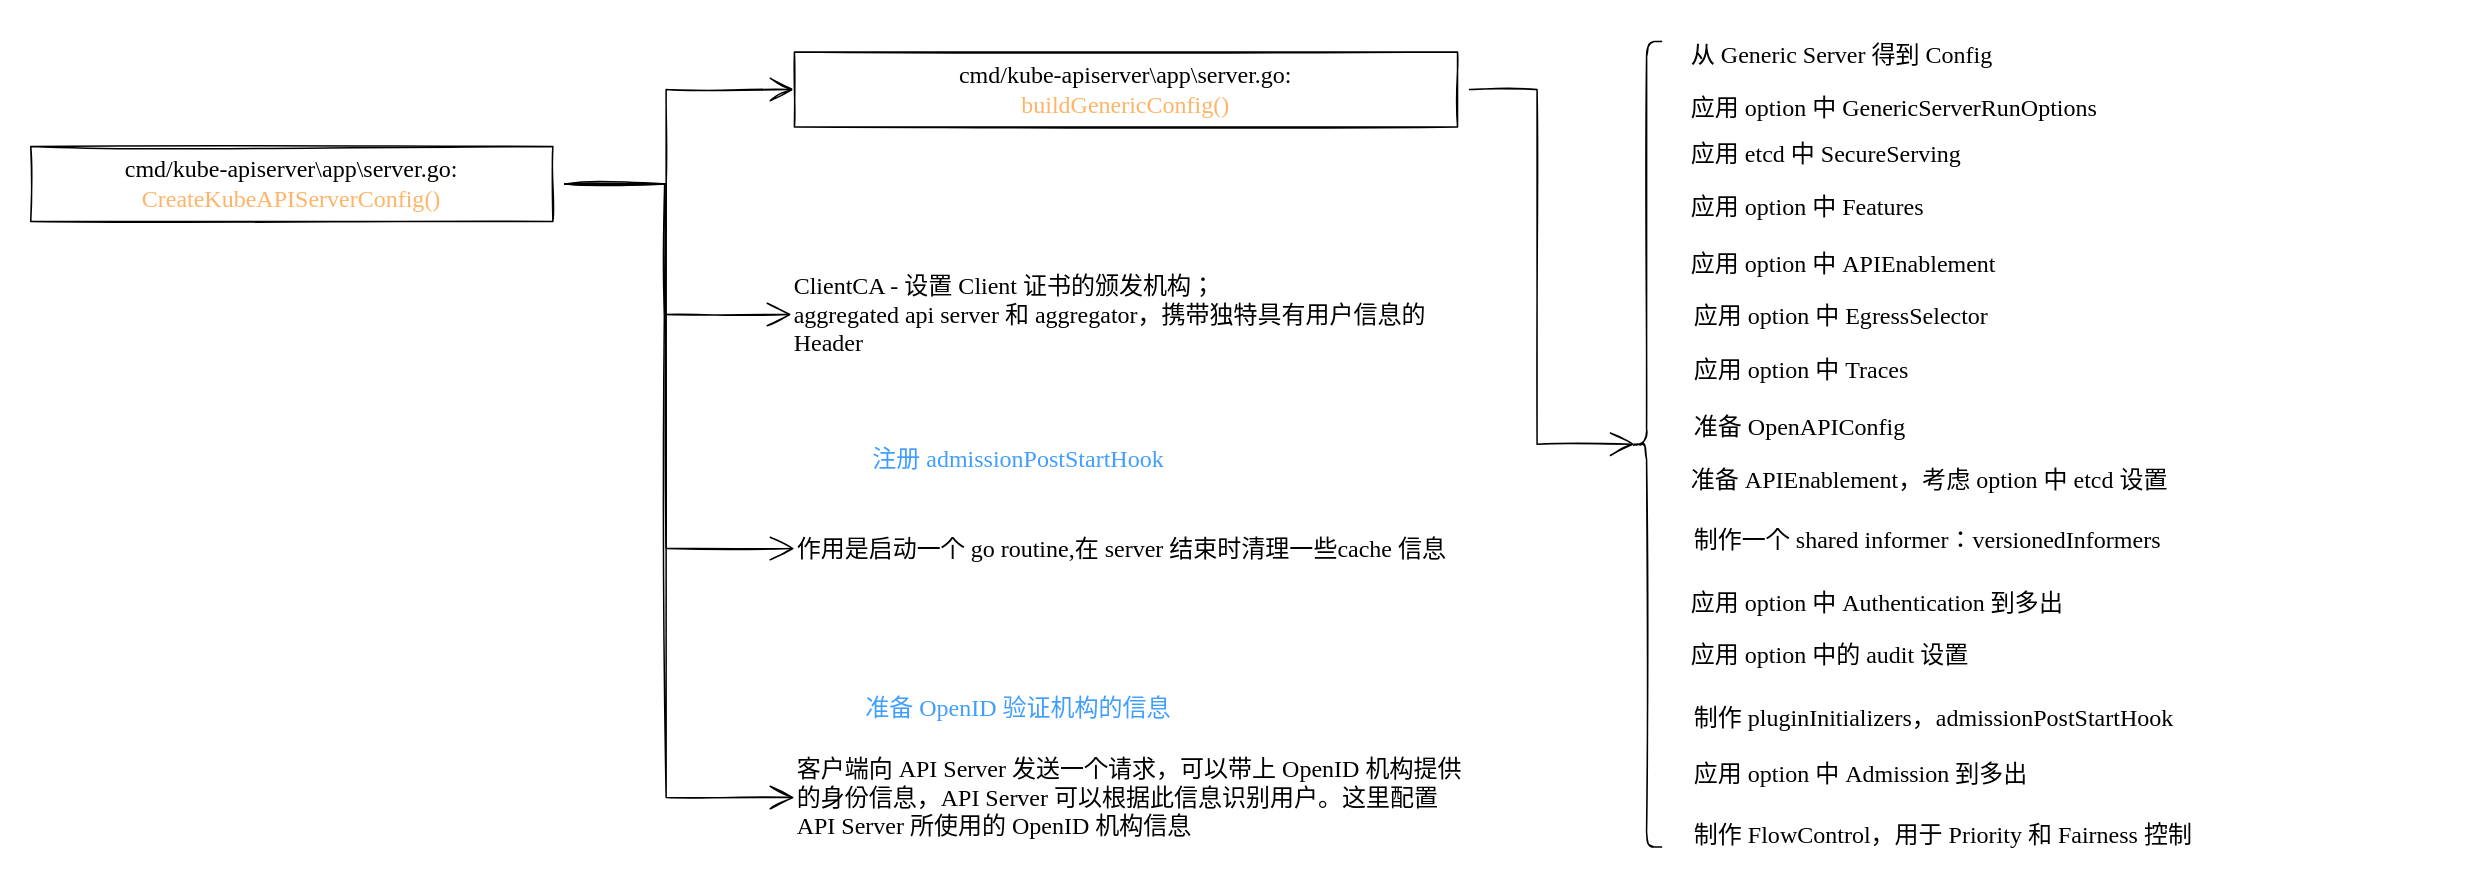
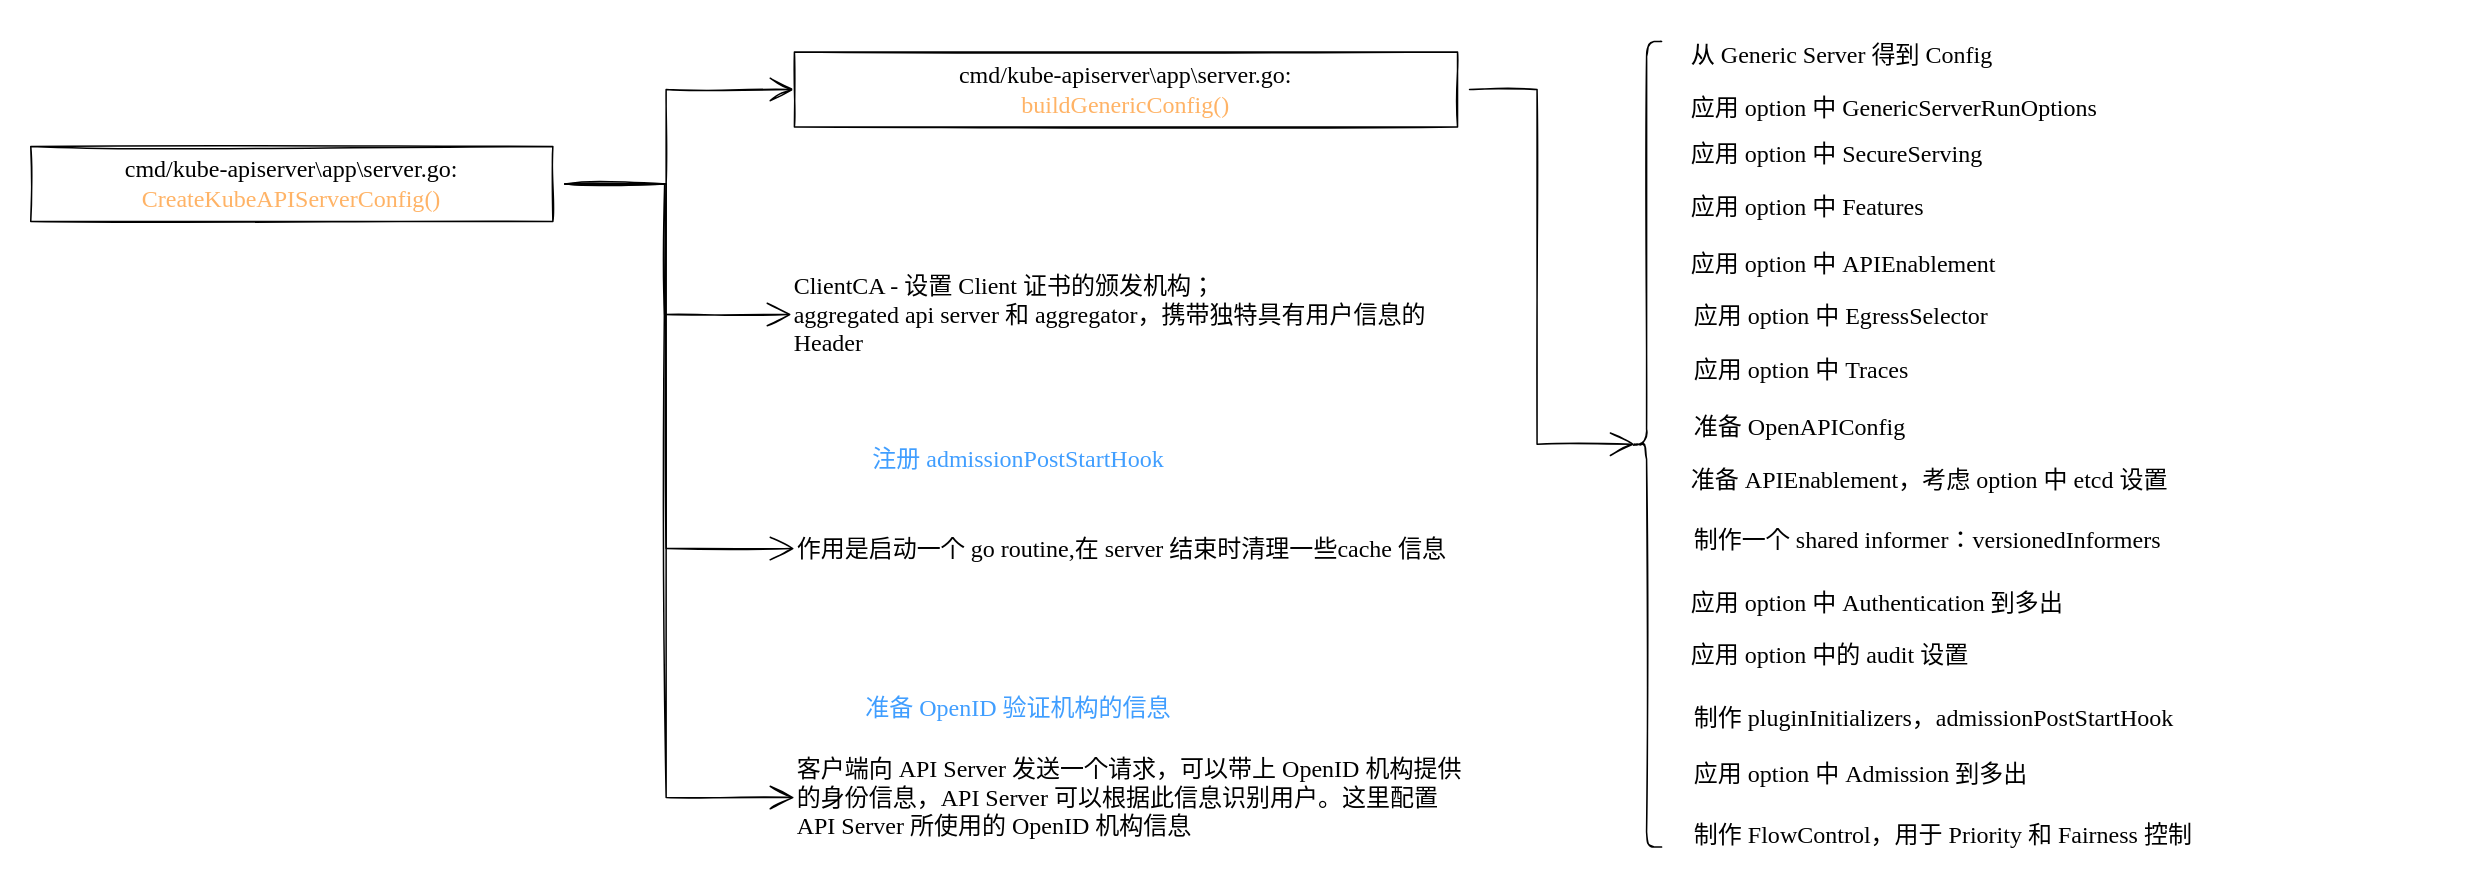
  <mxCell id="0" />
  <mxCell id="1" parent="0" />
  <mxCell id="2" style="edgeStyle=orthogonalEdgeStyle;rounded=0;sketch=1;hachureGap=4;orthogonalLoop=1;jettySize=auto;html=1;entryX=0;entryY=0.5;entryDx=0;entryDy=0;fontFamily=Lucida Console;fontSize=16;fontColor=#000000;endArrow=open;startSize=14;endSize=14;sourcePerimeterSpacing=8;targetPerimeterSpacing=8;" edge="1" parent="1" source="6" target="8"><mxGeometry relative="1" as="geometry" /></mxCell>
  <mxCell id="3" style="edgeStyle=orthogonalEdgeStyle;rounded=0;sketch=1;hachureGap=4;orthogonalLoop=1;jettySize=auto;html=1;entryX=0;entryY=0.5;entryDx=0;entryDy=0;fontFamily=Lucida Console;fontSize=16;fontColor=#000000;endArrow=open;startSize=14;endSize=14;sourcePerimeterSpacing=8;targetPerimeterSpacing=8;" edge="1" parent="1" source="6" target="10"><mxGeometry relative="1" as="geometry" /></mxCell>
  <mxCell id="4" style="edgeStyle=orthogonalEdgeStyle;rounded=0;sketch=1;hachureGap=4;orthogonalLoop=1;jettySize=auto;html=1;entryX=0;entryY=0.5;entryDx=0;entryDy=0;fontFamily=Lucida Console;fontSize=16;fontColor=#000000;endArrow=open;startSize=14;endSize=14;sourcePerimeterSpacing=8;targetPerimeterSpacing=8;" edge="1" parent="1" source="6" target="13"><mxGeometry relative="1" as="geometry" /></mxCell>
  <mxCell id="5" style="edgeStyle=orthogonalEdgeStyle;rounded=0;sketch=1;hachureGap=4;orthogonalLoop=1;jettySize=auto;html=1;entryX=0;entryY=0.5;entryDx=0;entryDy=0;fontFamily=Lucida Console;fontSize=16;fontColor=#000000;endArrow=open;startSize=14;endSize=14;sourcePerimeterSpacing=8;targetPerimeterSpacing=8;" edge="1" parent="1" source="6" target="16"><mxGeometry relative="1" as="geometry" /></mxCell>
  <mxCell id="6" value="cmd/kube-apiserver\app\server.go:&lt;br style=&quot;font-size: 16px&quot;&gt;&lt;font color=&quot;#ffb366&quot; style=&quot;font-size: 16px&quot;&gt;CreateKubeAPIServerConfig()&lt;/font&gt;" style="rounded=0;whiteSpace=wrap;html=1;sketch=1;hachureGap=4;fontFamily=Lucida Console;fontSize=16;" vertex="1" parent="1"><mxGeometry x="20" y="97" width="348" height="50" as="geometry" /></mxCell>
  <mxCell id="7" style="edgeStyle=orthogonalEdgeStyle;rounded=0;sketch=1;hachureGap=4;orthogonalLoop=1;jettySize=auto;html=1;entryX=0.1;entryY=0.5;entryDx=0;entryDy=0;entryPerimeter=0;fontFamily=Lucida Console;fontSize=16;fontColor=#000000;endArrow=open;startSize=14;endSize=14;sourcePerimeterSpacing=8;targetPerimeterSpacing=8;" edge="1" parent="1" source="8" target="17"><mxGeometry relative="1" as="geometry" /></mxCell>
  <mxCell id="8" value="cmd/kube-apiserver\app\server.go:&lt;br style=&quot;font-size: 16px&quot;&gt;&lt;font color=&quot;#ffb366&quot;&gt;buildGenericConfig()&lt;/font&gt;" style="rounded=0;whiteSpace=wrap;html=1;sketch=1;hachureGap=4;fontFamily=Lucida Console;fontSize=16;" vertex="1" parent="1"><mxGeometry x="529" y="34" width="442" height="50" as="geometry" /></mxCell>
  <mxCell id="9" value="" style="group" vertex="1" connectable="0" parent="1"><mxGeometry x="527" y="137" width="451" height="107" as="geometry" /></mxCell>
  <mxCell id="10" value="ClientCA - 设置 Client 证书的颁发机构；&lt;br&gt;aggregated api server 和 aggregator，携带独特具有用户信息的 Header" style="text;strokeColor=none;fillColor=none;html=1;align=left;verticalAlign=middle;whiteSpace=wrap;rounded=0;sketch=1;hachureGap=4;fontFamily=Lucida Console;fontSize=16;fontColor=#000000;" vertex="1" parent="9"><mxGeometry y="37" width="451" height="70" as="geometry" /></mxCell>
  <mxCell id="11" value="" style="group" vertex="1" connectable="0" parent="1"><mxGeometry x="529" y="293" width="451" height="107" as="geometry" /></mxCell>
  <mxCell id="12" value="注册 admissionPostStartHook" style="text;strokeColor=none;fillColor=none;html=1;align=center;verticalAlign=middle;whiteSpace=wrap;rounded=0;sketch=1;hachureGap=4;fontFamily=Lucida Console;fontSize=16;fontColor=#409EFF;" vertex="1" parent="11"><mxGeometry width="299" height="24" as="geometry" /></mxCell>
  <mxCell id="13" value="作用是启动一个 go routine,在 server 结束时清理一些cache 信息" style="text;strokeColor=none;fillColor=none;html=1;align=left;verticalAlign=middle;whiteSpace=wrap;rounded=0;sketch=1;hachureGap=4;fontFamily=Lucida Console;fontSize=16;fontColor=#000000;" vertex="1" parent="11"><mxGeometry y="37" width="451" height="70" as="geometry" /></mxCell>
  <mxCell id="14" value="" style="group" vertex="1" connectable="0" parent="1"><mxGeometry x="529" y="459" width="451" height="107" as="geometry" /></mxCell>
  <mxCell id="15" value="准备 OpenID 验证机构的信息" style="text;strokeColor=none;fillColor=none;html=1;align=center;verticalAlign=middle;whiteSpace=wrap;rounded=0;sketch=1;hachureGap=4;fontFamily=Lucida Console;fontSize=16;fontColor=#409EFF;" vertex="1" parent="14"><mxGeometry width="299" height="24" as="geometry" /></mxCell>
  <mxCell id="16" value="客户端向 API Server 发送一个请求，可以带上 OpenID 机构提供的身份信息，API Server 可以根据此信息识别用户。这里配置 API Server 所使用的 OpenID 机构信息" style="text;strokeColor=none;fillColor=none;html=1;align=left;verticalAlign=middle;whiteSpace=wrap;rounded=0;sketch=1;hachureGap=4;fontFamily=Lucida Console;fontSize=16;fontColor=#000000;" vertex="1" parent="14"><mxGeometry y="37" width="451" height="70" as="geometry" /></mxCell>
  <mxCell id="17" value="" style="shape=curlyBracket;whiteSpace=wrap;html=1;rounded=1;sketch=1;hachureGap=4;fontFamily=Lucida Console;fontSize=16;fontColor=#000000;" vertex="1" parent="1"><mxGeometry x="1087" y="27" width="20" height="537" as="geometry" /></mxCell>
  <mxCell id="18" value="" style="group" vertex="1" connectable="0" parent="1"><mxGeometry x="1125" y="20.5" width="495.5" height="550" as="geometry" /></mxCell>
  <mxCell id="19" value="&lt;div style=&quot;&quot;&gt;制作 FlowControl，用于 Priority 和 Fairness 控制&lt;/div&gt;" style="text;strokeColor=none;fillColor=none;html=1;align=left;verticalAlign=middle;whiteSpace=wrap;rounded=0;sketch=1;hachureGap=4;fontFamily=Lucida Console;fontSize=16;fontColor=#000000;" vertex="1" parent="18"><mxGeometry x="1.5" y="520" width="456" height="30" as="geometry" /></mxCell>
  <mxCell id="20" value="&lt;div style=&quot;&quot;&gt;&lt;span&gt;应用 option 中 Authentication 到多出&lt;/span&gt;&lt;/div&gt;" style="text;strokeColor=none;fillColor=none;html=1;align=left;verticalAlign=middle;whiteSpace=wrap;rounded=0;sketch=1;hachureGap=4;fontFamily=Lucida Console;fontSize=16;fontColor=#000000;" vertex="1" parent="18"><mxGeometry y="365" width="369" height="30" as="geometry" /></mxCell>
  <mxCell id="21" value="&lt;div style=&quot;&quot;&gt;&lt;span&gt;应用 option 中的 audit 设置&lt;/span&gt;&lt;/div&gt;" style="text;strokeColor=none;fillColor=none;html=1;align=left;verticalAlign=middle;whiteSpace=wrap;rounded=0;sketch=1;hachureGap=4;fontFamily=Lucida Console;fontSize=16;fontColor=#000000;" vertex="1" parent="18"><mxGeometry y="400" width="369" height="30" as="geometry" /></mxCell>
  <mxCell id="22" value="&lt;span style=&quot;&quot;&gt;准备 APIEnablement，考虑 option 中 etcd 设置&lt;/span&gt;" style="text;strokeColor=none;fillColor=none;html=1;align=left;verticalAlign=middle;whiteSpace=wrap;rounded=0;sketch=1;hachureGap=4;fontFamily=Lucida Console;fontSize=16;fontColor=#000000;" vertex="1" parent="18"><mxGeometry x="-0.5" y="283.5" width="454" height="30" as="geometry" /></mxCell>
  <mxCell id="23" value="&lt;div style=&quot;&quot;&gt;制作一个 shared informer：versionedInformers&lt;/div&gt;" style="text;strokeColor=none;fillColor=none;html=1;align=left;verticalAlign=middle;whiteSpace=wrap;rounded=0;sketch=1;hachureGap=4;fontFamily=Lucida Console;fontSize=16;fontColor=#000000;" vertex="1" parent="18"><mxGeometry x="1.5" y="326" width="452" height="25" as="geometry" /></mxCell>
  <mxCell id="24" value="&lt;span style=&quot;&quot;&gt;应用 option 中 Traces&lt;/span&gt;" style="text;strokeColor=none;fillColor=none;html=1;align=left;verticalAlign=middle;whiteSpace=wrap;rounded=0;sketch=1;hachureGap=4;fontFamily=Lucida Console;fontSize=16;fontColor=#000000;" vertex="1" parent="18"><mxGeometry x="1.5" y="210" width="369" height="30" as="geometry" /></mxCell>
  <mxCell id="25" value="&lt;div style=&quot;&quot;&gt;&lt;span&gt;准备 OpenAPIConfig&lt;/span&gt;&lt;/div&gt;" style="text;strokeColor=none;fillColor=none;html=1;align=left;verticalAlign=middle;whiteSpace=wrap;rounded=0;sketch=1;hachureGap=4;fontFamily=Lucida Console;fontSize=16;fontColor=#000000;" vertex="1" parent="18"><mxGeometry x="1.5" y="248" width="369" height="30" as="geometry" /></mxCell>
- <mxCell id="26" value="&lt;span style=&quot;&quot;&gt;应用 etcd 中 SecureServing&lt;/span&gt;" style="text;strokeColor=none;fillColor=none;html=1;align=left;verticalAlign=middle;whiteSpace=wrap;rounded=0;sketch=1;hachureGap=4;fontFamily=Lucida Console;fontSize=16;fontColor=#000000;" vertex="1" parent="18"><mxGeometry y="66" width="369" height="30" as="geometry" /></mxCell>
+ <mxCell id="26" value="&lt;span style=&quot;&quot;&gt;应用 option 中 SecureServing&lt;/span&gt;" style="text;strokeColor=none;fillColor=none;html=1;align=left;verticalAlign=middle;whiteSpace=wrap;rounded=0;sketch=1;hachureGap=4;fontFamily=Lucida Console;fontSize=16;fontColor=#000000;" vertex="1" parent="18"><mxGeometry y="66" width="369" height="30" as="geometry" /></mxCell>
  <mxCell id="27" value="&lt;span style=&quot;&quot;&gt;应用 option 中 Features&lt;/span&gt;" style="text;strokeColor=none;fillColor=none;html=1;align=left;verticalAlign=middle;whiteSpace=wrap;rounded=0;sketch=1;hachureGap=4;fontFamily=Lucida Console;fontSize=16;fontColor=#000000;" vertex="1" parent="18"><mxGeometry y="101" width="369" height="30" as="geometry" /></mxCell>
  <mxCell id="28" value="从 Generic Server 得到 Config" style="text;strokeColor=none;fillColor=none;html=1;align=left;verticalAlign=middle;whiteSpace=wrap;rounded=0;sketch=1;hachureGap=4;fontFamily=Lucida Console;fontSize=16;fontColor=#000000;" vertex="1" parent="18"><mxGeometry width="369" height="30" as="geometry" /></mxCell>
  <mxCell id="29" value="应用 option 中 GenericServerRunOptions" style="text;strokeColor=none;fillColor=none;html=1;align=left;verticalAlign=middle;whiteSpace=wrap;rounded=0;sketch=1;hachureGap=4;fontFamily=Lucida Console;fontSize=16;fontColor=#000000;" vertex="1" parent="18"><mxGeometry y="36" width="369" height="28" as="geometry" /></mxCell>
  <mxCell id="30" value="&lt;span style=&quot;&quot;&gt;应用 option 中 APIEnablement&lt;/span&gt;" style="text;strokeColor=none;fillColor=none;html=1;align=left;verticalAlign=middle;whiteSpace=wrap;rounded=0;sketch=1;hachureGap=4;fontFamily=Lucida Console;fontSize=16;fontColor=#000000;" vertex="1" parent="18"><mxGeometry y="139" width="369" height="30" as="geometry" /></mxCell>
  <mxCell id="31" value="&lt;span style=&quot;&quot;&gt;应用 option 中 EgressSelector&lt;/span&gt;" style="text;strokeColor=none;fillColor=none;html=1;align=left;verticalAlign=middle;whiteSpace=wrap;rounded=0;sketch=1;hachureGap=4;fontFamily=Lucida Console;fontSize=16;fontColor=#000000;" vertex="1" parent="18"><mxGeometry x="1.5" y="174" width="369" height="30" as="geometry" /></mxCell>
  <mxCell id="32" value="&lt;div style=&quot;&quot;&gt;&lt;span&gt;制作 pluginInitializers，admissionPostStartHook&lt;/span&gt;&lt;/div&gt;" style="text;strokeColor=none;fillColor=none;html=1;align=left;verticalAlign=middle;whiteSpace=wrap;rounded=0;sketch=1;hachureGap=4;fontFamily=Lucida Console;fontSize=16;fontColor=#000000;" vertex="1" parent="18"><mxGeometry x="1.5" y="442" width="494" height="30" as="geometry" /></mxCell>
  <mxCell id="33" value="&lt;div style=&quot;&quot;&gt;应用 option 中 Admission 到多出&lt;/div&gt;" style="text;strokeColor=none;fillColor=none;html=1;align=left;verticalAlign=middle;whiteSpace=wrap;rounded=0;sketch=1;hachureGap=4;fontFamily=Lucida Console;fontSize=16;fontColor=#000000;" vertex="1" parent="18"><mxGeometry x="1.5" y="479" width="369" height="30" as="geometry" /></mxCell>
